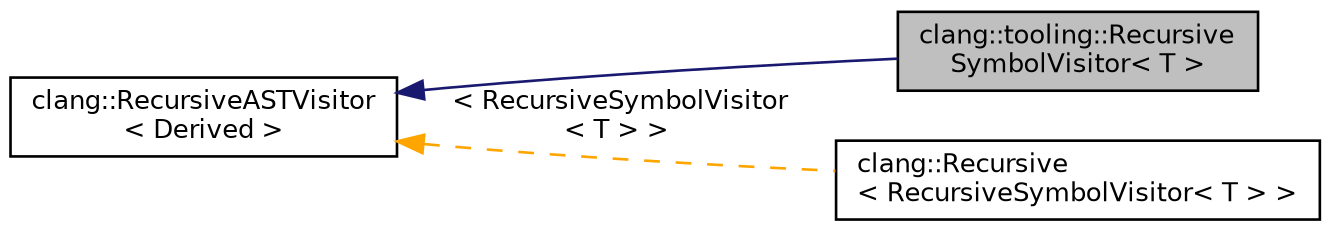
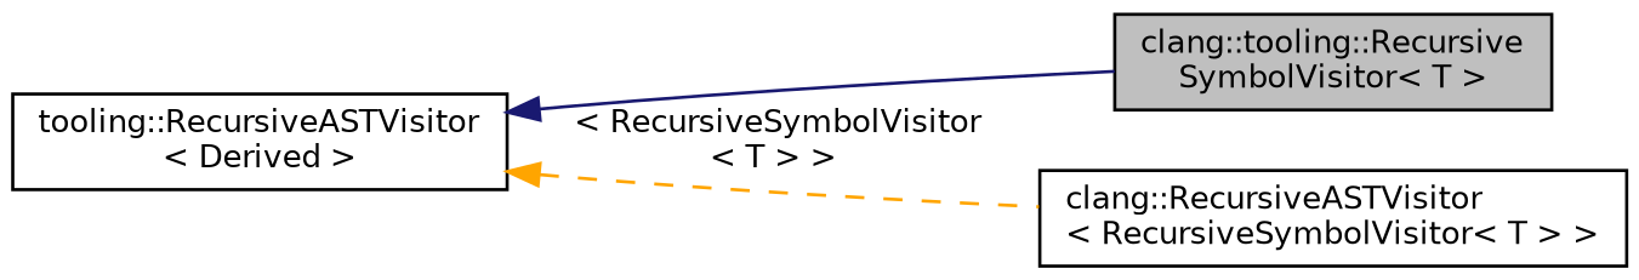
  digraph {
    rankdir=LR
    node [color=black fontname=Helvetica fontsize=10 shape=record]
    edge [dir=back fontname=Helvetica fontsize=10 labelfontname=Helvetica labelfontsize=10]
    n1 [fillcolor=grey75 fontcolor=black height=0.2 label="clang::tooling::Recursive\lSymbolVisitor\< T \>" style=filled width=0.4]
-   n2 [height=0.2 label="clang::Recursive\l\< RecursiveSymbolVisitor\< T \> \>" width=0.4]
-   n3 [height=0.2 label="clang::RecursiveASTVisitor\l\< Derived \>" width=0.4]
+   n2 [height=0.2 label="clang::RecursiveASTVisitor\l\< RecursiveSymbolVisitor\< T \> \>" width=0.4]
+   n3 [height=0.2 label="tooling::RecursiveASTVisitor\l\< Derived \>" width=0.4]
    n3 -> n1 [color=midnightblue style=solid]
    n3 -> n2 [color=orange label=" \< RecursiveSymbolVisitor\l\< T \> \>" style=dashed]
  }
